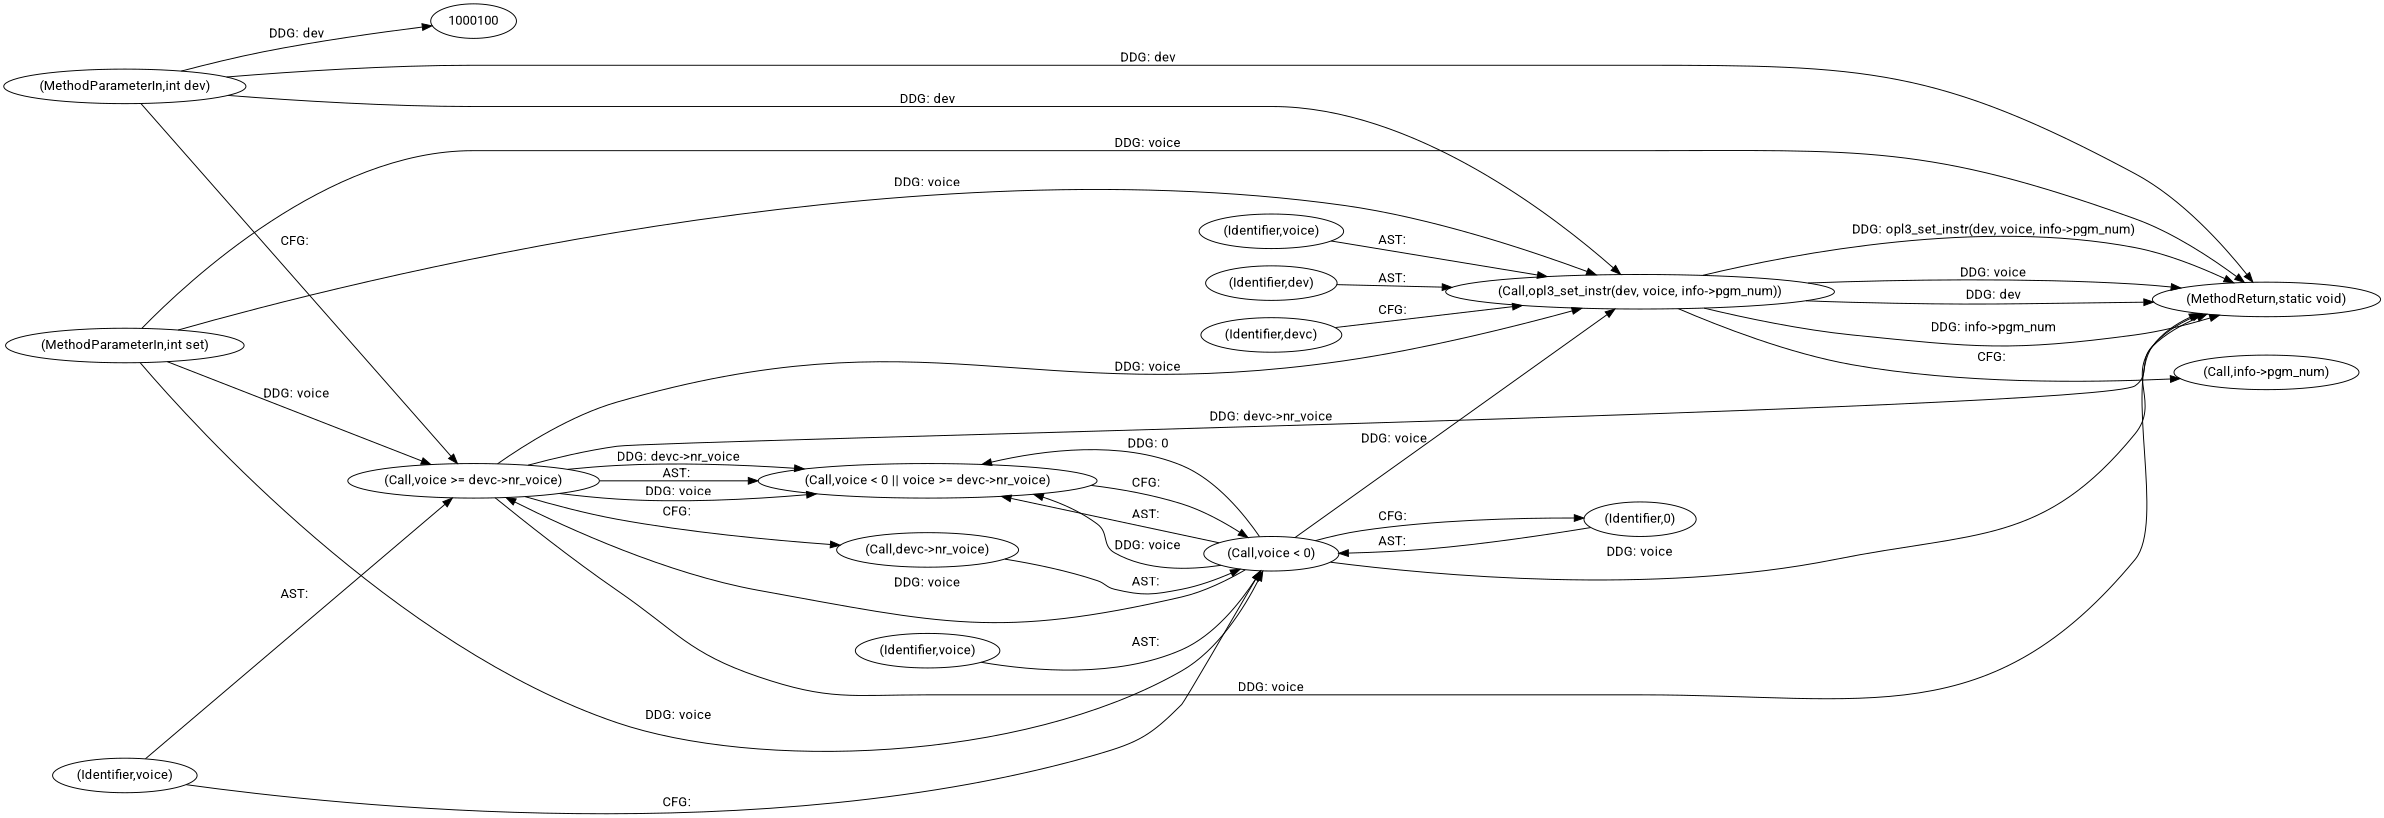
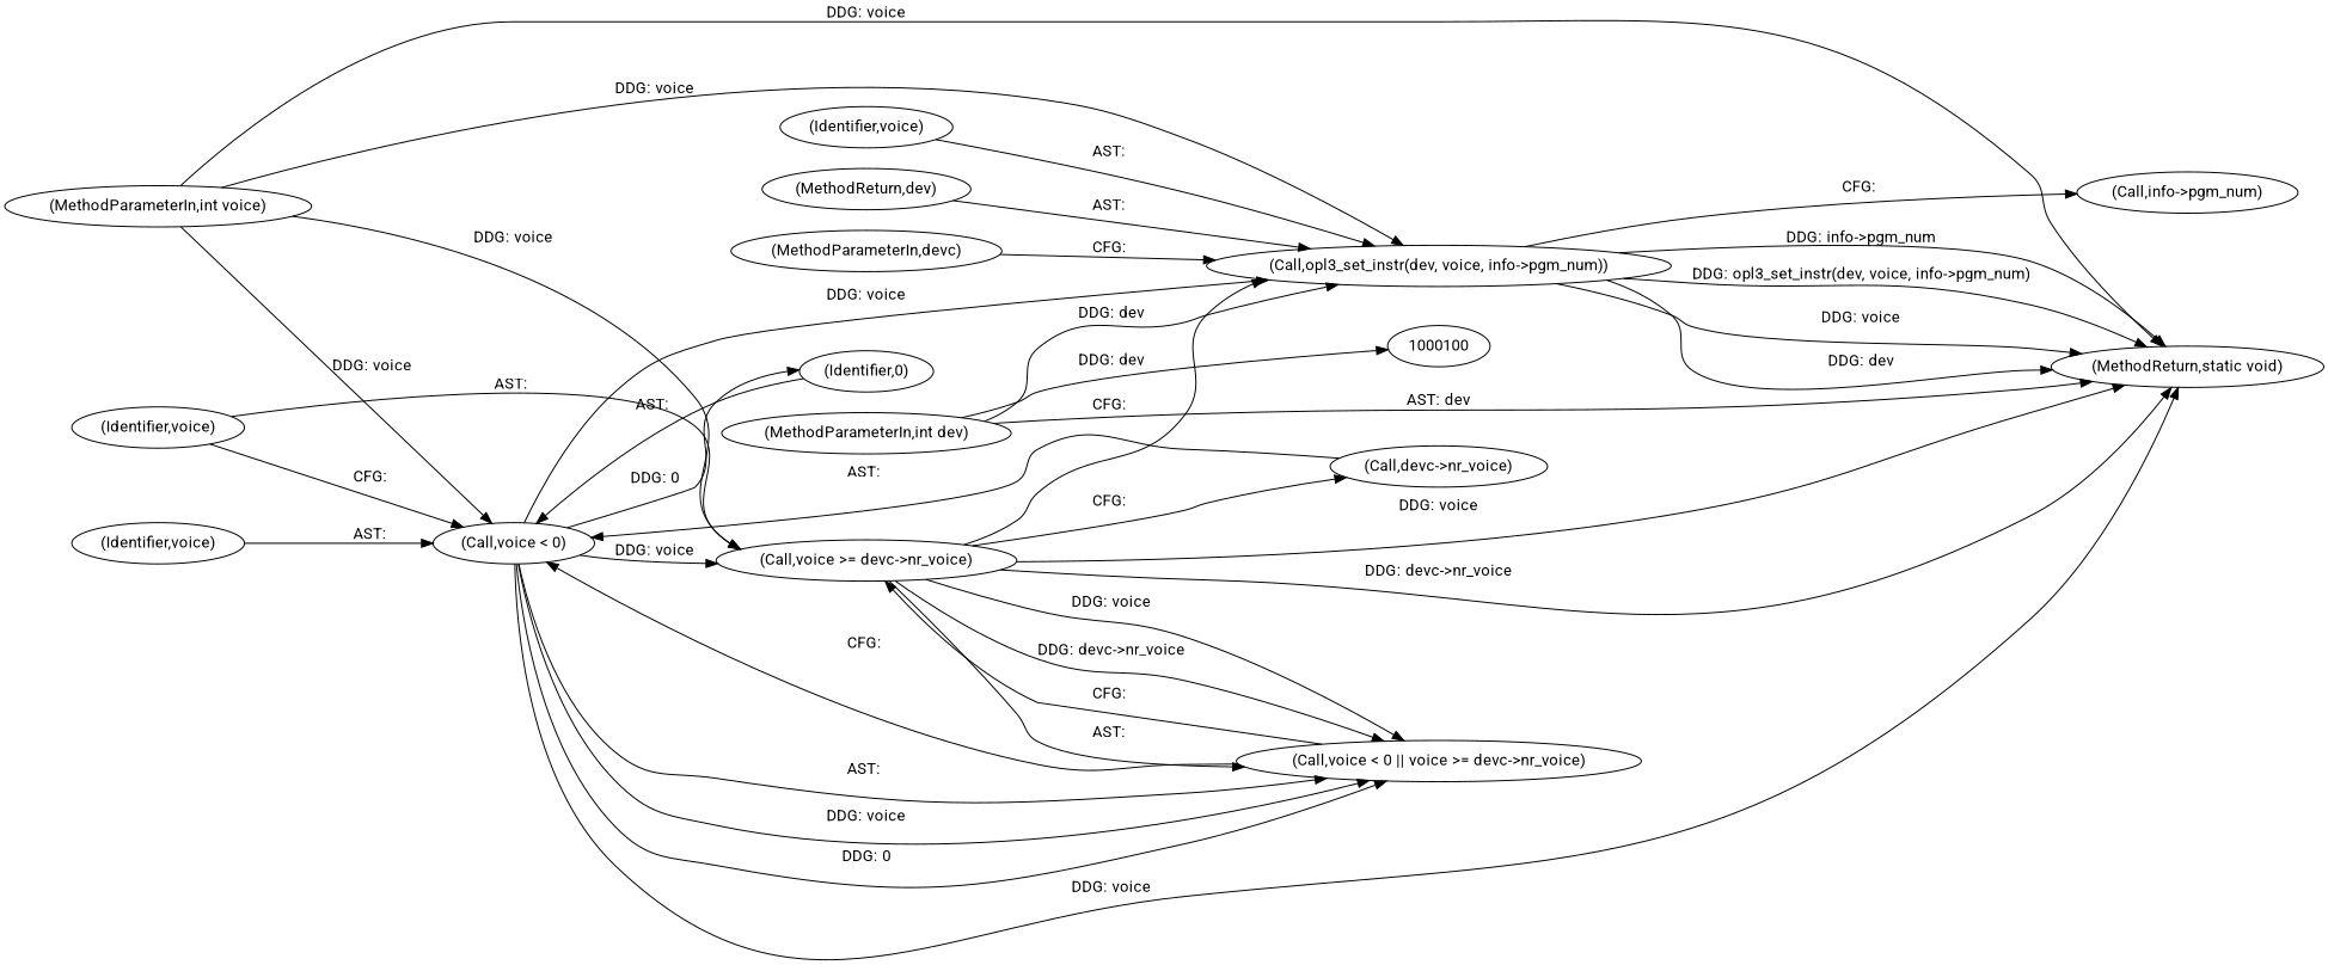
  digraph {
    fontname=Roboto
    rankdir=LR
    node [fontname=Roboto]
    edge [fontname=Roboto]
    n1 [label="(Call,opl3_set_instr(dev, voice, info->pgm_num))"]
    n2 [label="(Call,info->pgm_num)"]
    n3 [label="(MethodReturn,static void)"]
    n4 [label="(MethodParameterIn,int dev)"]
    1000100
    n6 [label="(Call,voice < 0)"]
    n7 [label="(Call,voice >= devc->nr_voice)"]
    n8 [label="(Identifier,0)"]
    n9 [label="(Call,voice < 0 || voice >= devc->nr_voice)"]
    n10 [label="(Call,devc->nr_voice)"]
-   n11 [label="(MethodParameterIn,int set)"]
+   n11 [label="(MethodParameterIn,int voice)"]
    n12 [label="(Identifier,voice)"]
    n13 [label="(Identifier,voice)"]
    n14 [label="(Identifier,voice)"]
-   n15 [label="(Identifier,dev)"]
-   n16 [label="(Identifier,devc)"]
+   n15 [label="(MethodReturn,dev)"]
+   n16 [label="(MethodParameterIn,devc)"]
    n1 -> n2 [label="CFG: "]
    n1 -> n3 [label="DDG: info->pgm_num"]
    n1 -> n3 [label="DDG: opl3_set_instr(dev, voice, info->pgm_num)"]
    n1 -> n3 [label="DDG: voice"]
    n1 -> n3 [label="DDG: dev"]
    n4 -> n1 [label="DDG: dev"]
-   n4 -> n3 [label="DDG: dev"]
+   n4 -> n3 [label="AST: dev"]
    n4 -> 1000100 [label="DDG: dev"]
    n6 -> n1 [label="DDG: voice"]
    n6 -> n3 [label="DDG: voice"]
    n6 -> n7 [label="DDG: voice"]
-   n6 -> n8 [label="CFG: "]
+   n6 -> n8 [label="DDG: 0"]
    n6 -> n9 [label="AST: "]
    n6 -> n9 [label="DDG: voice"]
    n6 -> n9 [label="DDG: 0"]
-   n7 -> n1 [label="DDG: voice"]
+   n7 -> n1 [label="CFG: "]
    n7 -> n3 [label="DDG: voice"]
    n7 -> n3 [label="DDG: devc->nr_voice"]
    n7 -> n9 [label="AST: "]
    n7 -> n9 [label="DDG: voice"]
    n7 -> n9 [label="DDG: devc->nr_voice"]
    n7 -> n10 [label="CFG: "]
    n8 -> n6 [label="AST: "]
    n9 -> n6 [label="CFG: "]
-   n4 -> n7 [label="CFG: "]
+   n9 -> n7 [label="CFG: "]
    n10 -> n6 [label="AST: "]
    n11 -> n1 [label="DDG: voice"]
    n11 -> n3 [label="DDG: voice"]
    n11 -> n6 [label="DDG: voice"]
    n11 -> n7 [label="DDG: voice"]
    n12 -> n6 [label="AST: "]
    n13 -> n1 [label="AST: "]
    n14 -> n6 [label="CFG: "]
    n14 -> n7 [label="AST: "]
    n15 -> n1 [label="AST: "]
    n16 -> n1 [label="CFG: "]
  }
